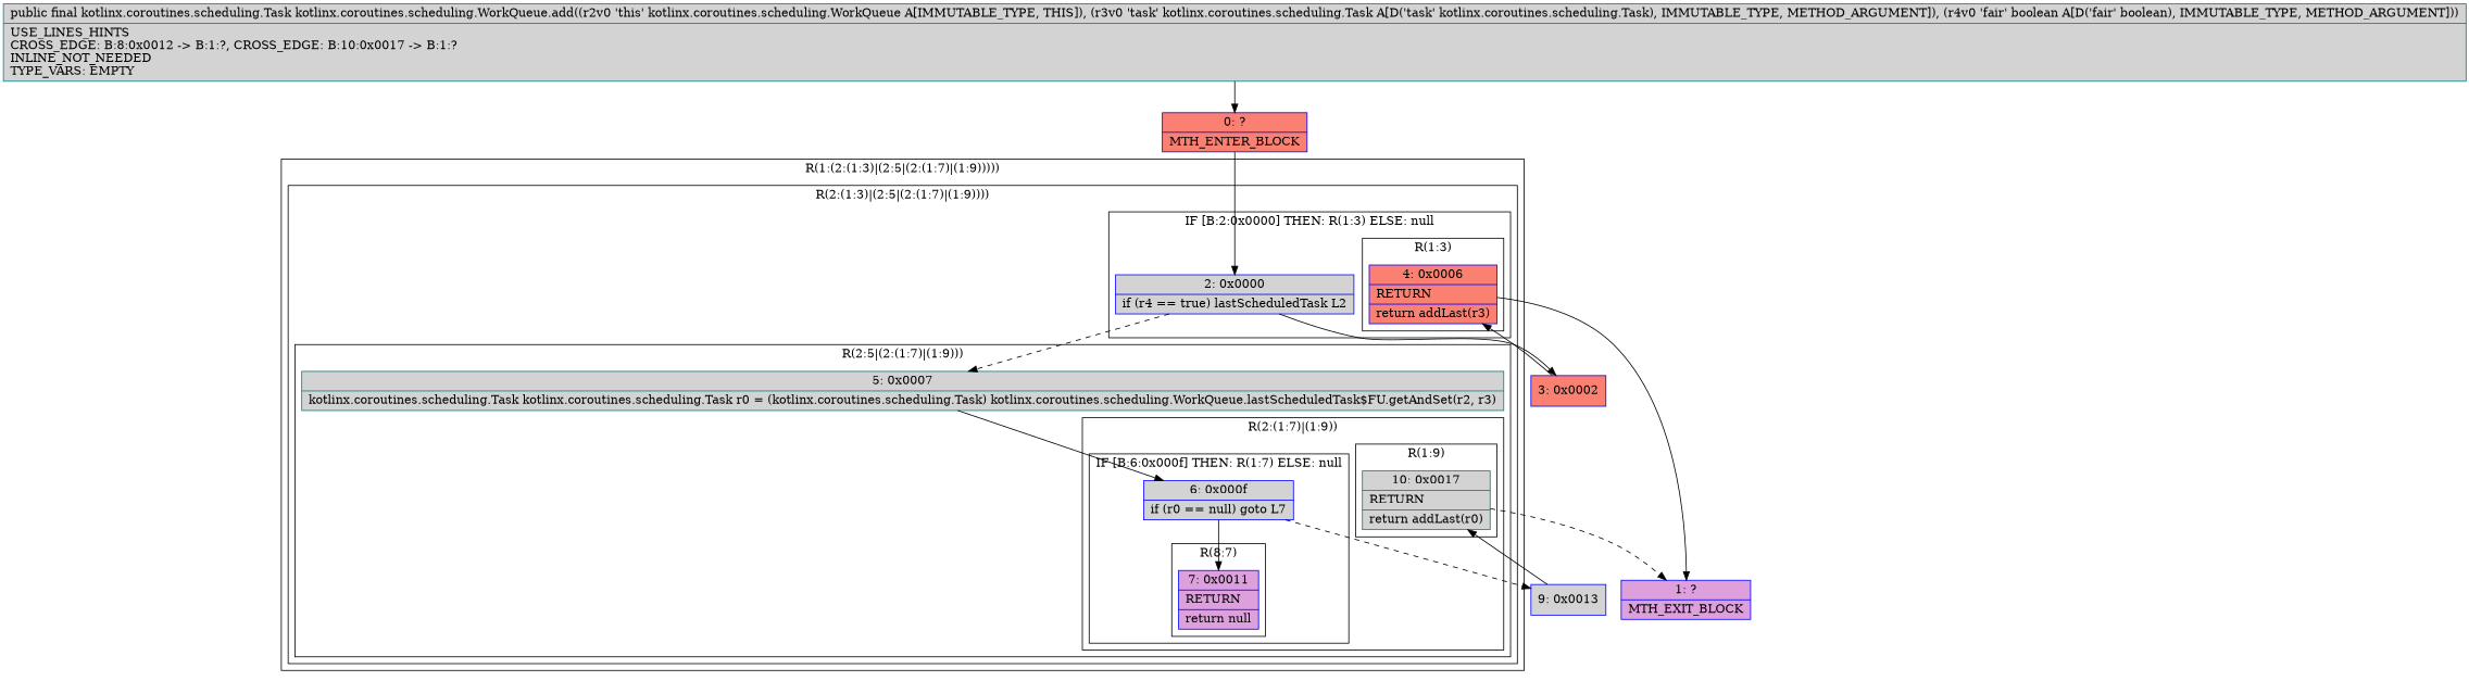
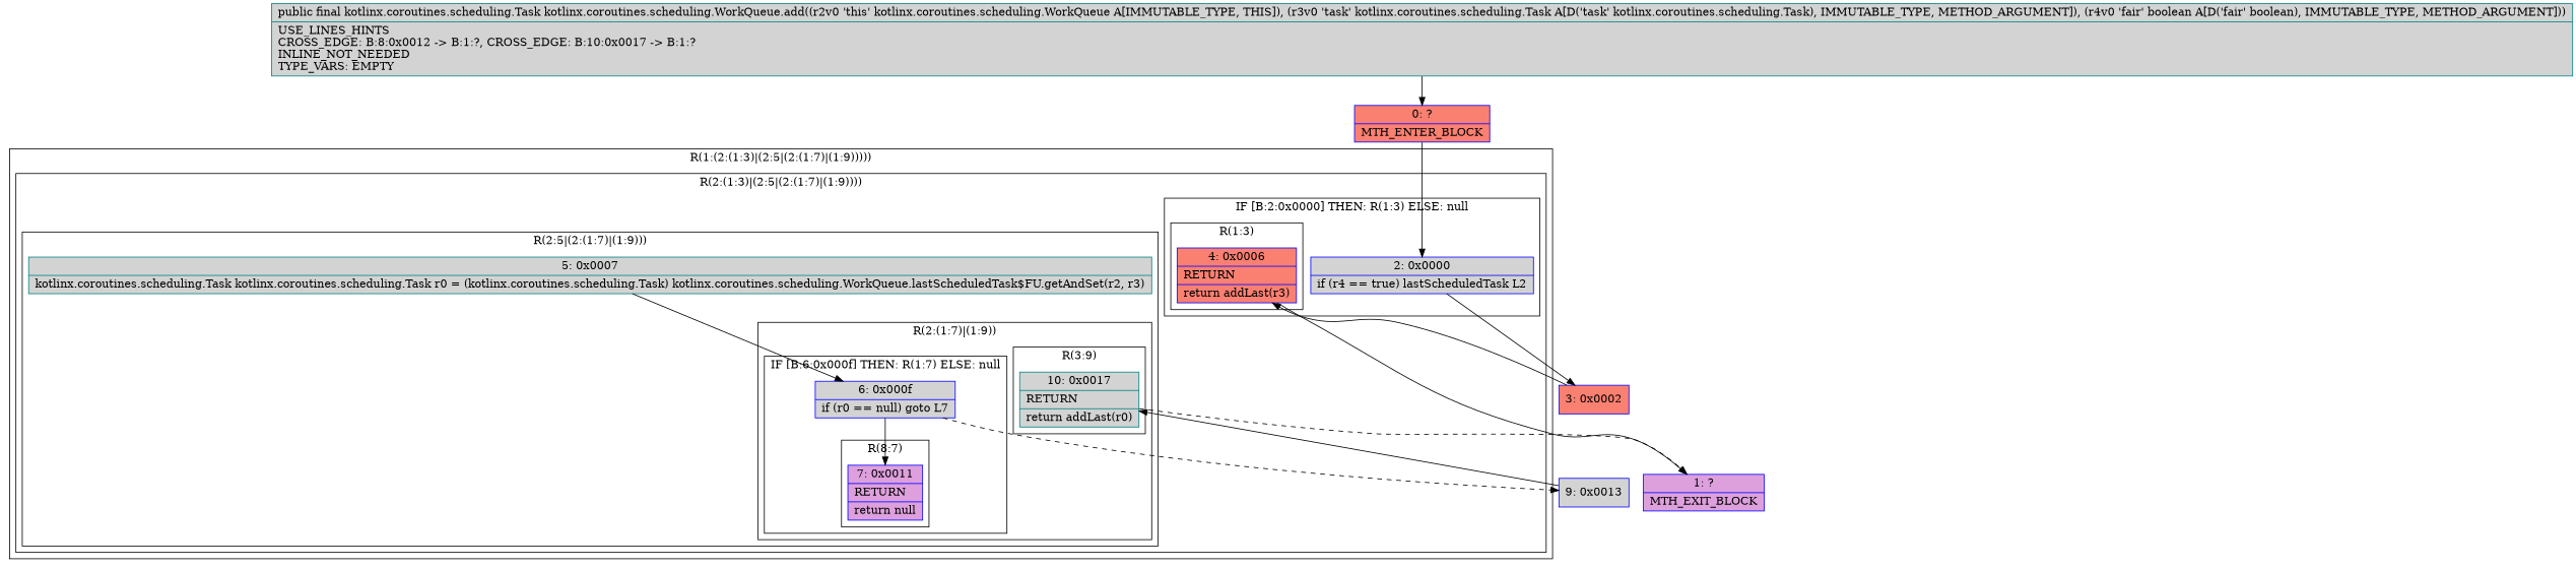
  digraph {
    node [color=blue fillcolor=lightgrey shape=record style=filled]
    n1 [fillcolor=salmon label="{4\:\ 0x0006|RETURN\l|return addLast(r3)\l}"]
    n2 [label="{2\:\ 0x0000|if (r4 == true) lastScheduledTask L2\l}"]
    n3 [fillcolor=plum label="{7\:\ 0x0011|RETURN\l|return null\l}"]
    n4 [label="{6\:\ 0x000f|if (r0 == null) goto L7\l}"]
    n5 [color=teal label="{10\:\ 0x0017|RETURN\l|return addLast(r0)\l}"]
    n6 [color=teal label="{5\:\ 0x0007|kotlinx.coroutines.scheduling.Task kotlinx.coroutines.scheduling.Task r0 = (kotlinx.coroutines.scheduling.Task) kotlinx.coroutines.scheduling.WorkQueue.lastScheduledTask$FU.getAndSet(r2, r3)\l}"]
    n7 [fillcolor=plum label="{1\:\ ?|MTH_EXIT_BLOCK\l}"]
    n8 [fillcolor=salmon label="{3\:\ 0x0002}"]
    n9 [label="{9\:\ 0x0013}"]
    n10 [fillcolor=salmon label="{0\:\ ?|MTH_ENTER_BLOCK\l}"]
    n11 [color=teal label="{public final kotlinx.coroutines.scheduling.Task kotlinx.coroutines.scheduling.WorkQueue.add((r2v0 'this' kotlinx.coroutines.scheduling.WorkQueue A[IMMUTABLE_TYPE, THIS]), (r3v0 'task' kotlinx.coroutines.scheduling.Task A[D('task' kotlinx.coroutines.scheduling.Task), IMMUTABLE_TYPE, METHOD_ARGUMENT]), (r4v0 'fair' boolean A[D('fair' boolean), IMMUTABLE_TYPE, METHOD_ARGUMENT]))  | USE_LINES_HINTS\lCROSS_EDGE: B:8:0x0012 \-\> B:1:?, CROSS_EDGE: B:10:0x0017 \-\> B:1:?\lINLINE_NOT_NEEDED\lTYPE_VARS: EMPTY\l}"]
    subgraph cluster_1 {
      label="R(1:(2:(1:3)|(2:5|(2:(1:7)|(1:9)))))"
      subgraph cluster_2 {
        label="R(2:(1:3)|(2:5|(2:(1:7)|(1:9))))"
        subgraph cluster_3 {
          label="IF [B:2:0x0000] THEN: R(1:3) ELSE: null"
          n2
          subgraph cluster_4 {
            label="R(1:3)"
            n1
          }
        }
        subgraph cluster_5 {
          label="R(2:5|(2:(1:7)|(1:9)))"
          n6
          subgraph cluster_6 {
            label="R(2:(1:7)|(1:9))"
            subgraph cluster_7 {
              label="IF [B:6:0x000f] THEN: R(1:7) ELSE: null"
              n4
              subgraph cluster_8 {
                label="R(8:7)"
                n3
              }
            }
            subgraph cluster_9 {
-             label="R(1:9)"
+             label="R(3:9)"
              n5
            }
          }
        }
      }
    }
    n1 -> n7
-   n2 -> n6 [style=dashed]
    n2 -> n8
    n4 -> n3
    n4 -> n9 [style=dashed]
    n5 -> n7 [style=dashed]
    n6 -> n4
    n8 -> n1
    n9 -> n5
    n10 -> n2
    n11 -> n10
  }
